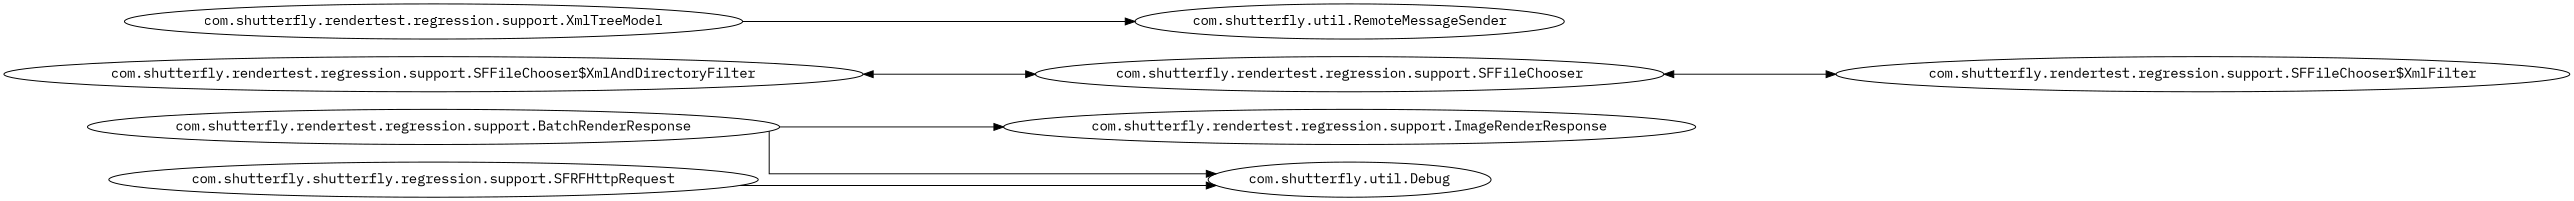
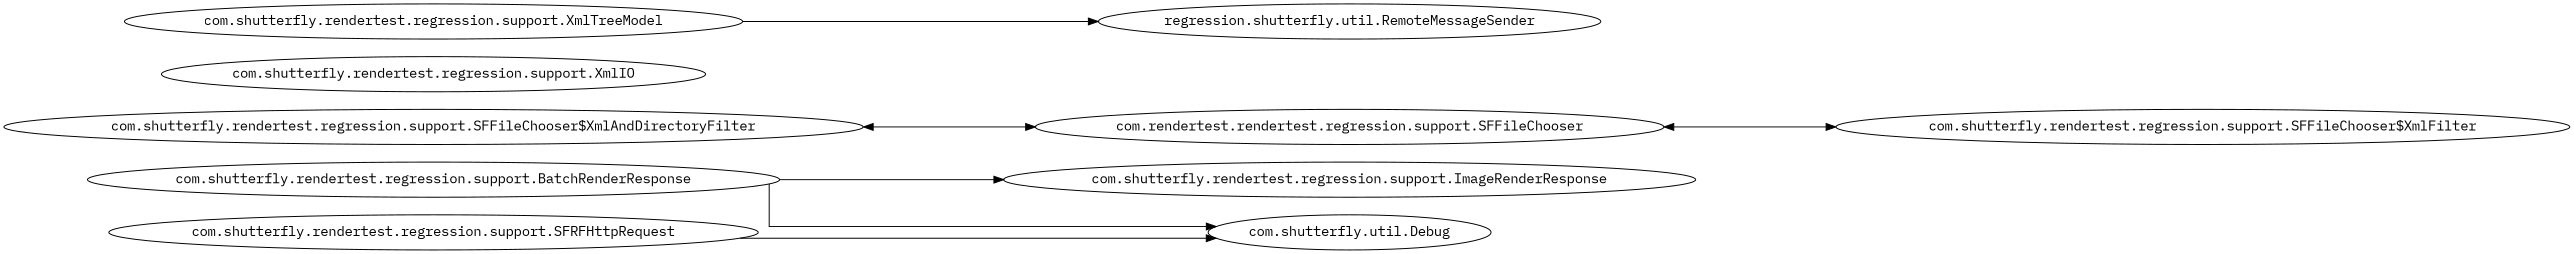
  digraph {
    concentrate=true
    fontname="IBM Plex Mono"
    rankdir=LR
    ranksep=2.0
    splines=ortho
    node [fontname="IBM Plex Mono"]
    edge [fontname="IBM Plex Mono"]
    "com.shutterfly.rendertest.regression.support.BatchRenderResponse"
    "com.shutterfly.rendertest.regression.support.ImageRenderResponse"
    "com.shutterfly.util.Debug"
    "com.shutterfly.rendertest.regression.support.SFFileChooser$XmlAndDirectoryFilter"
-   "com.shutterfly.rendertest.regression.support.SFFileChooser"
+   "com.shutterfly.rendertest.regression.support.SFFileChooser" [label="com.rendertest.rendertest.regression.support.SFFileChooser"]
    "com.shutterfly.rendertest.regression.support.SFFileChooser$XmlFilter"
-   "com.shutterfly.rendertest.regression.support.SFRFHttpRequest" [label="com.shutterfly.shutterfly.regression.support.SFRFHttpRequest"]
+   "com.shutterfly.rendertest.regression.support.SFRFHttpRequest"
+   "com.shutterfly.rendertest.regression.support.XmlIO"
    "com.shutterfly.rendertest.regression.support.XmlTreeModel"
-   "com.shutterfly.util.RemoteMessageSender"
+   "com.shutterfly.util.RemoteMessageSender" [label="regression.shutterfly.util.RemoteMessageSender"]
    "com.shutterfly.rendertest.regression.support.BatchRenderResponse" -> "com.shutterfly.rendertest.regression.support.ImageRenderResponse"
    "com.shutterfly.rendertest.regression.support.BatchRenderResponse" -> "com.shutterfly.util.Debug"
    "com.shutterfly.rendertest.regression.support.SFFileChooser$XmlAndDirectoryFilter" -> "com.shutterfly.rendertest.regression.support.SFFileChooser"
    "com.shutterfly.rendertest.regression.support.SFFileChooser" -> "com.shutterfly.rendertest.regression.support.SFFileChooser$XmlAndDirectoryFilter"
    "com.shutterfly.rendertest.regression.support.SFFileChooser" -> "com.shutterfly.rendertest.regression.support.SFFileChooser$XmlFilter"
    "com.shutterfly.rendertest.regression.support.SFFileChooser$XmlFilter" -> "com.shutterfly.rendertest.regression.support.SFFileChooser"
    "com.shutterfly.rendertest.regression.support.SFRFHttpRequest" -> "com.shutterfly.util.Debug"
    "com.shutterfly.rendertest.regression.support.XmlTreeModel" -> "com.shutterfly.util.RemoteMessageSender"
  }
